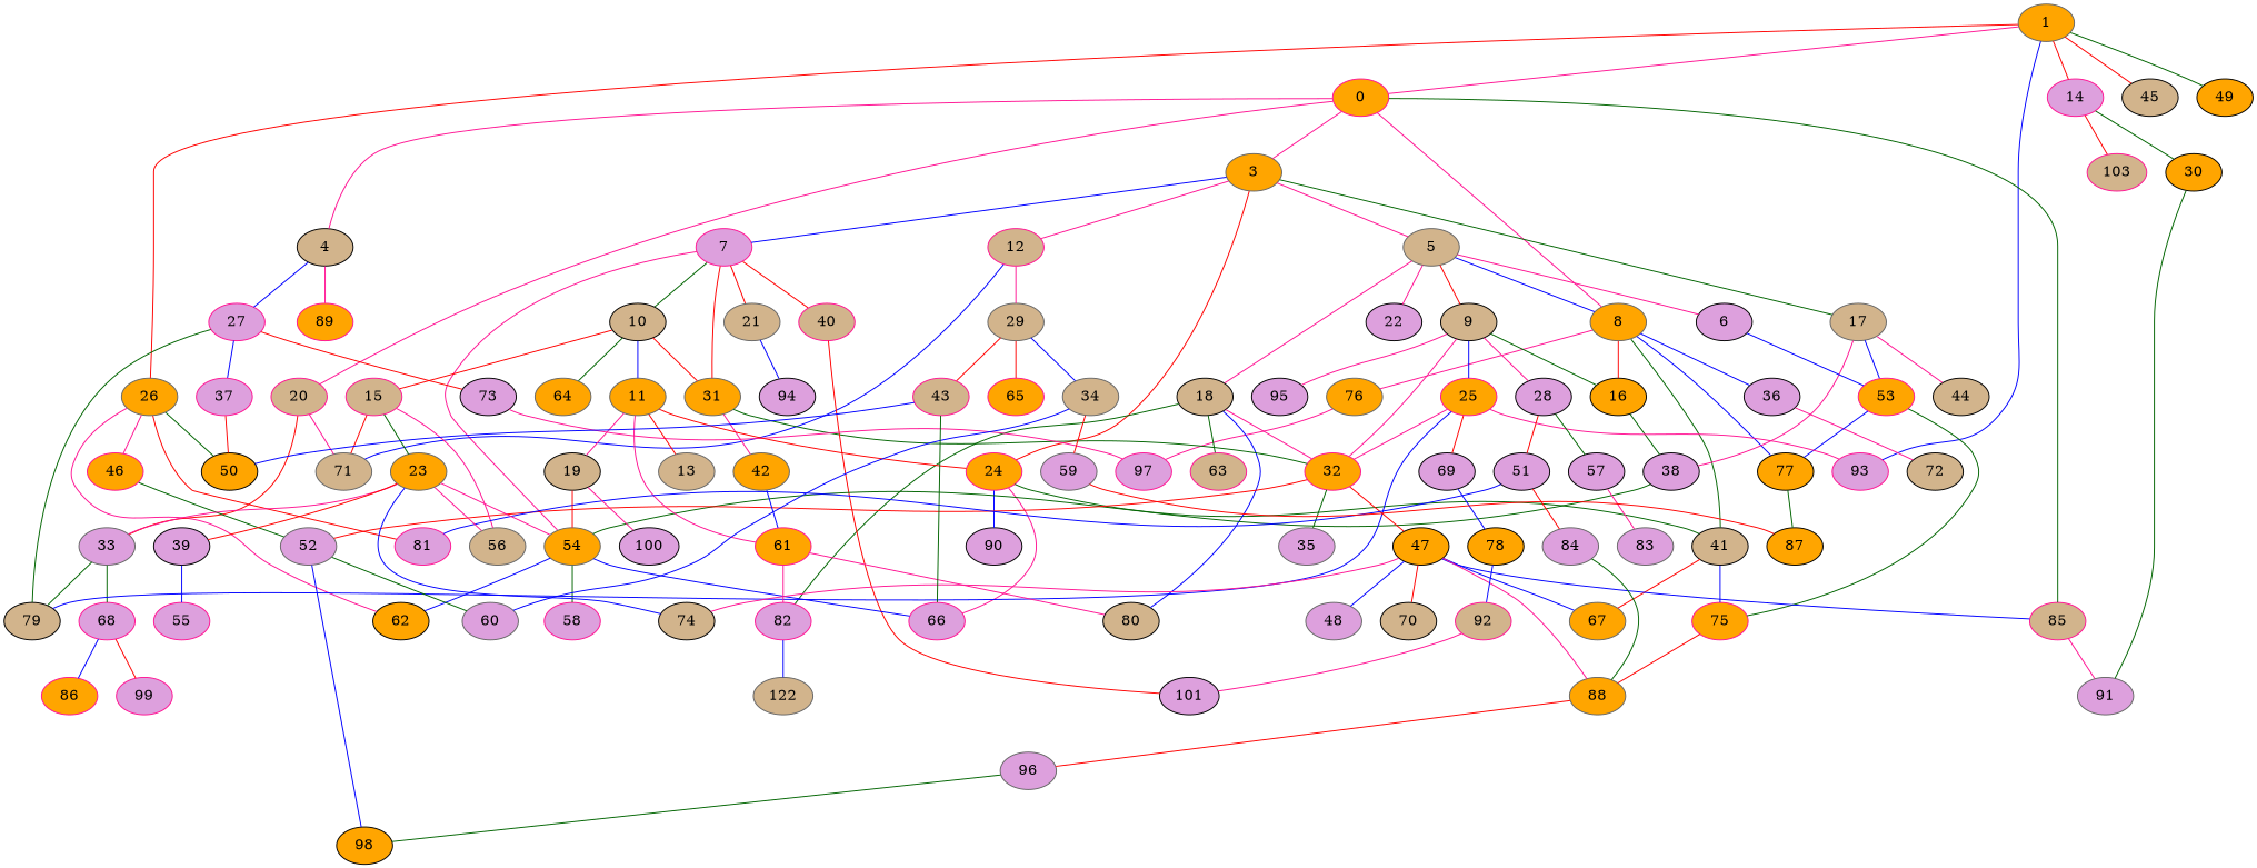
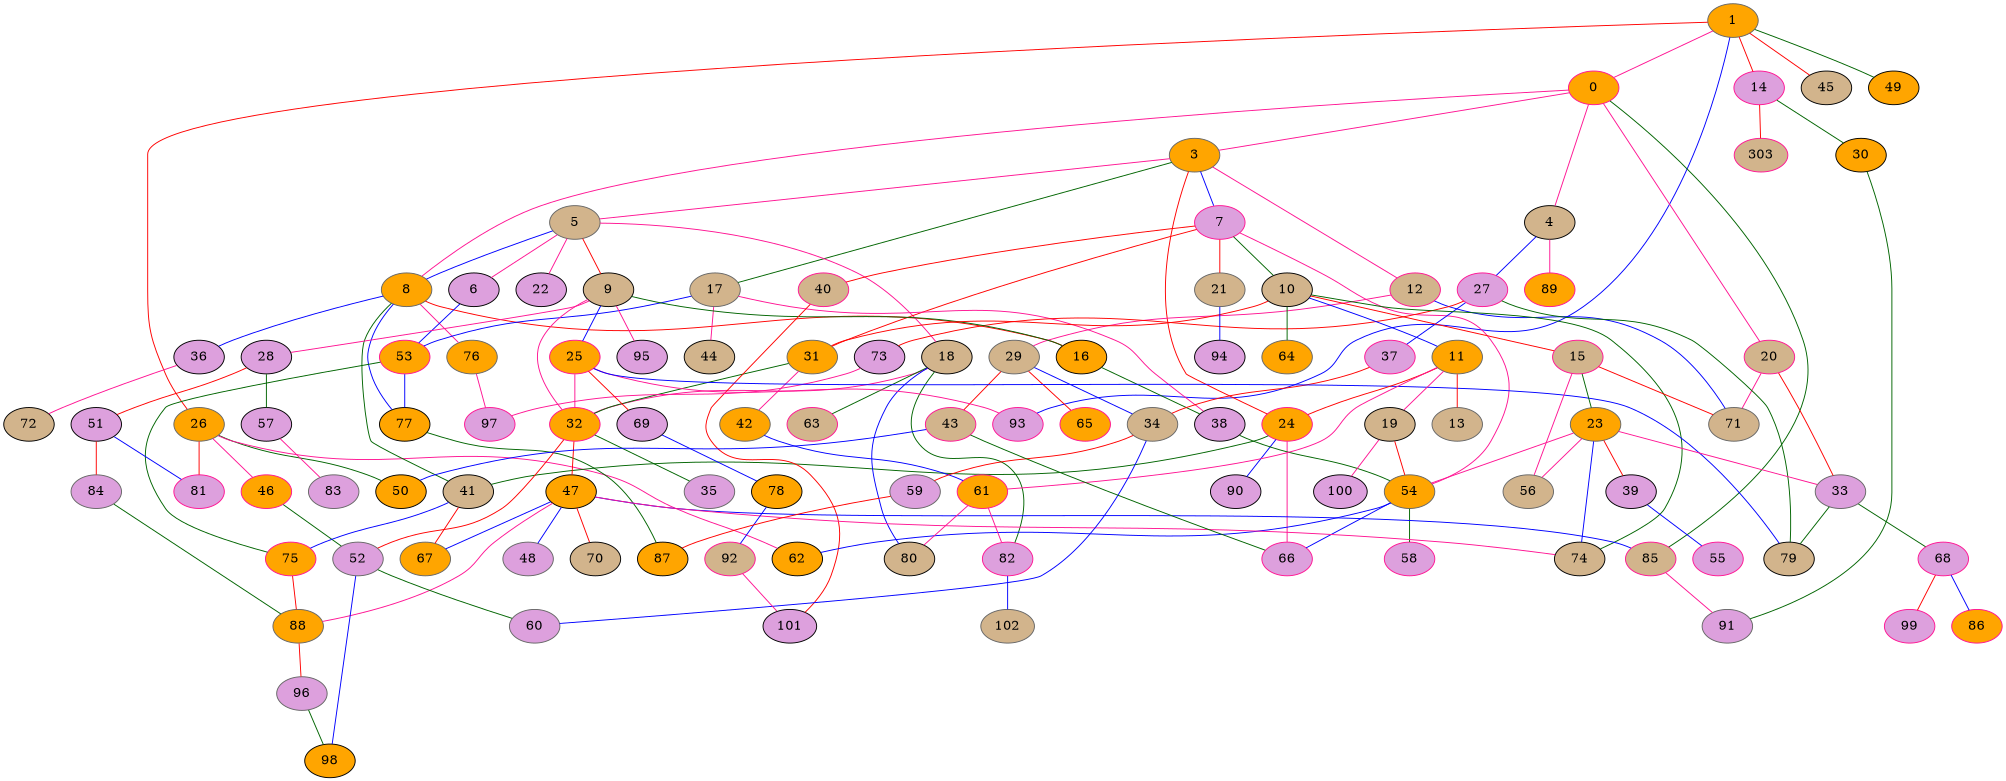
  graph {
    node [color=black fillcolor=plum style=filled]
    edge [color=deeppink]
    1 [color=gray40 fillcolor=orange]
    n2 [color=deeppink fillcolor=orange label=0]
    14 [color=deeppink]
    26 [color=gray40 fillcolor=orange]
    45 [fillcolor=tan]
    49 [fillcolor=orange]
    93 [color=deeppink]
    3 [color=gray40 fillcolor=orange]
    4 [fillcolor=tan]
    8 [color=gray40 fillcolor=orange]
    20 [color=deeppink fillcolor=tan]
    85 [color=deeppink fillcolor=tan]
    30 [fillcolor=orange]
-   103 [color=deeppink fillcolor=tan]
+   103 [color=deeppink fillcolor=tan label=303]
    46 [color=deeppink fillcolor=orange]
    50 [fillcolor=orange]
    62 [fillcolor=orange]
    81 [color=deeppink]
    5 [color=gray40 fillcolor=tan]
    7 [color=deeppink]
    12 [color=deeppink fillcolor=tan]
    17 [color=gray40 fillcolor=tan]
    24 [color=deeppink fillcolor=orange]
    27 [color=deeppink]
    89 [color=deeppink fillcolor=orange]
    16 [fillcolor=orange]
    36
    41 [fillcolor=tan]
    76 [color=gray40 fillcolor=orange]
    77 [fillcolor=orange]
    71 [color=gray40 fillcolor=tan]
    33 [color=gray40]
    91 [color=gray40]
    6
    9 [fillcolor=tan]
    18 [fillcolor=tan]
    22
    10 [fillcolor=tan]
    21 [color=gray40 fillcolor=tan]
    31 [color=gray40 fillcolor=orange]
    40 [color=deeppink fillcolor=tan]
    54 [color=gray40 fillcolor=orange]
    29 [color=gray40 fillcolor=tan]
    53 [color=deeppink fillcolor=orange]
    38
    44 [fillcolor=tan]
    66 [color=deeppink]
    90
    79 [fillcolor=tan]
    37 [color=deeppink]
    73
    25 [color=deeppink fillcolor=orange]
    28
    32 [color=deeppink fillcolor=orange]
    95
    63 [color=deeppink fillcolor=tan]
    80 [fillcolor=tan]
    82 [color=deeppink]
    75 [color=deeppink fillcolor=orange]
    11 [color=gray40 fillcolor=orange]
    15 [color=deeppink fillcolor=tan]
    64 [color=gray40 fillcolor=orange]
    74 [fillcolor=tan]
    94
    42 [color=gray40 fillcolor=orange]
    101
    58 [color=deeppink]
    72 [fillcolor=tan]
    67 [color=gray40 fillcolor=orange]
    97 [color=deeppink]
    87 [fillcolor=orange]
    69
    51
    57
    35 [color=gray40]
    47 [fillcolor=orange]
    52 [color=gray40]
    13 [color=gray40 fillcolor=tan]
    19 [fillcolor=tan]
    61 [color=deeppink fillcolor=orange]
    23 [color=gray40 fillcolor=orange]
    56 [color=gray40 fillcolor=tan]
    100
    34 [color=gray40 fillcolor=tan]
    43 [color=deeppink fillcolor=tan]
    65 [color=deeppink fillcolor=orange]
    39
-   102 [color=gray40 fillcolor=tan label=122]
+   102 [color=gray40 fillcolor=tan]
    68 [color=deeppink]
    55 [color=deeppink]
    78 [fillcolor=orange]
    84 [color=gray40]
    83 [color=gray40]
    59 [color=gray40]
    60 [color=gray40]
    48 [color=gray40]
    70 [fillcolor=tan]
    88 [color=gray40 fillcolor=orange]
    98 [fillcolor=orange]
    86 [color=deeppink fillcolor=orange]
    99 [color=deeppink]
    96 [color=gray40]
    92 [color=deeppink fillcolor=tan]
    1 -- n2
    1 -- 14 [color=red]
    1 -- 26 [color=red]
    1 -- 45 [color=red]
    1 -- 49 [color=darkgreen]
    1 -- 93 [color=blue]
    n2 -- 3
    n2 -- 4
    n2 -- 8
    n2 -- 20
    n2 -- 85 [color=darkgreen]
    14 -- 30 [color=darkgreen]
    14 -- 103 [color=red]
    26 -- 46
    26 -- 50 [color=darkgreen]
    26 -- 62
    26 -- 81 [color=red]
    3 -- 5
    3 -- 7 [color=blue]
    3 -- 12
    3 -- 17 [color=darkgreen]
    3 -- 24 [color=red]
    4 -- 27 [color=blue]
    4 -- 89
    8 -- 16 [color=red]
    8 -- 36 [color=blue]
    8 -- 41 [color=darkgreen]
    8 -- 76
    8 -- 77 [color=blue]
    20 -- 71
    20 -- 33 [color=red]
    85 -- 91
    30 -- 91 [color=darkgreen]
    46 -- 52 [color=darkgreen]
    5 -- 8 [color=blue]
    5 -- 6
    5 -- 9 [color=red]
    5 -- 18
    5 -- 22
    7 -- 10 [color=darkgreen]
    7 -- 21 [color=red]
    7 -- 31 [color=red]
    7 -- 40 [color=red]
    7 -- 54
    12 -- 71 [color=blue]
    12 -- 29
    17 -- 53 [color=blue]
    17 -- 38
    17 -- 44
    24 -- 41 [color=darkgreen]
    24 -- 66
    24 -- 90 [color=blue]
    27 -- 79 [color=darkgreen]
    27 -- 37 [color=blue]
    27 -- 73 [color=red]
    16 -- 38 [color=darkgreen]
    36 -- 72
    41 -- 75 [color=blue]
    41 -- 67 [color=red]
    76 -- 97
    77 -- 87 [color=darkgreen]
    33 -- 79 [color=darkgreen]
    33 -- 68 [color=darkgreen]
    6 -- 53 [color=blue]
    9 -- 16 [color=darkgreen]
    9 -- 25 [color=blue]
    9 -- 28
    9 -- 32
    9 -- 95
    18 -- 32
    18 -- 63 [color=darkgreen]
    18 -- 80 [color=blue]
    18 -- 82 [color=darkgreen]
    10 -- 31 [color=red]
    10 -- 11 [color=blue]
    10 -- 15 [color=red]
    10 -- 64 [color=darkgreen]
+   10 -- 74 [color=darkgreen]
    21 -- 94 [color=blue]
    31 -- 32 [color=darkgreen]
    31 -- 42
    40 -- 101 [color=red]
    54 -- 62 [color=blue]
    54 -- 66 [color=blue]
    54 -- 58 [color=darkgreen]
    29 -- 34 [color=blue]
    29 -- 43 [color=red]
    29 -- 65 [color=red]
    53 -- 77 [color=blue]
    53 -- 75 [color=darkgreen]
    38 -- 54 [color=darkgreen]
-   37 -- 50 [color=red]
+   37 -- 34 [color=red]
    73 -- 97
    25 -- 93
    25 -- 79 [color=blue]
    25 -- 32
    25 -- 69 [color=red]
    28 -- 51 [color=red]
    28 -- 57 [color=darkgreen]
    32 -- 35 [color=darkgreen]
    32 -- 47 [color=red]
    32 -- 52 [color=red]
    82 -- 102 [color=blue]
    75 -- 88 [color=red]
    11 -- 24 [color=red]
    11 -- 13 [color=red]
    11 -- 19
    11 -- 61
    15 -- 71 [color=red]
    15 -- 23 [color=darkgreen]
    15 -- 56
    42 -- 61 [color=blue]
    69 -- 78 [color=blue]
    51 -- 81 [color=blue]
    51 -- 84 [color=red]
    57 -- 83
    47 -- 85 [color=blue]
    47 -- 74
    47 -- 67 [color=blue]
    47 -- 48 [color=blue]
    47 -- 70 [color=red]
    47 -- 88
    52 -- 60 [color=darkgreen]
    52 -- 98 [color=blue]
    19 -- 54 [color=red]
    19 -- 100
    61 -- 80
    61 -- 82
    23 -- 33
    23 -- 54
    23 -- 74 [color=blue]
    23 -- 56
    23 -- 39 [color=red]
    34 -- 59 [color=red]
    34 -- 60 [color=blue]
    43 -- 50 [color=blue]
    43 -- 66 [color=darkgreen]
    39 -- 55 [color=blue]
    68 -- 86 [color=blue]
    68 -- 99 [color=red]
    78 -- 92 [color=blue]
    84 -- 88 [color=darkgreen]
    59 -- 87 [color=red]
    88 -- 96 [color=red]
    96 -- 98 [color=darkgreen]
    92 -- 101
  }
